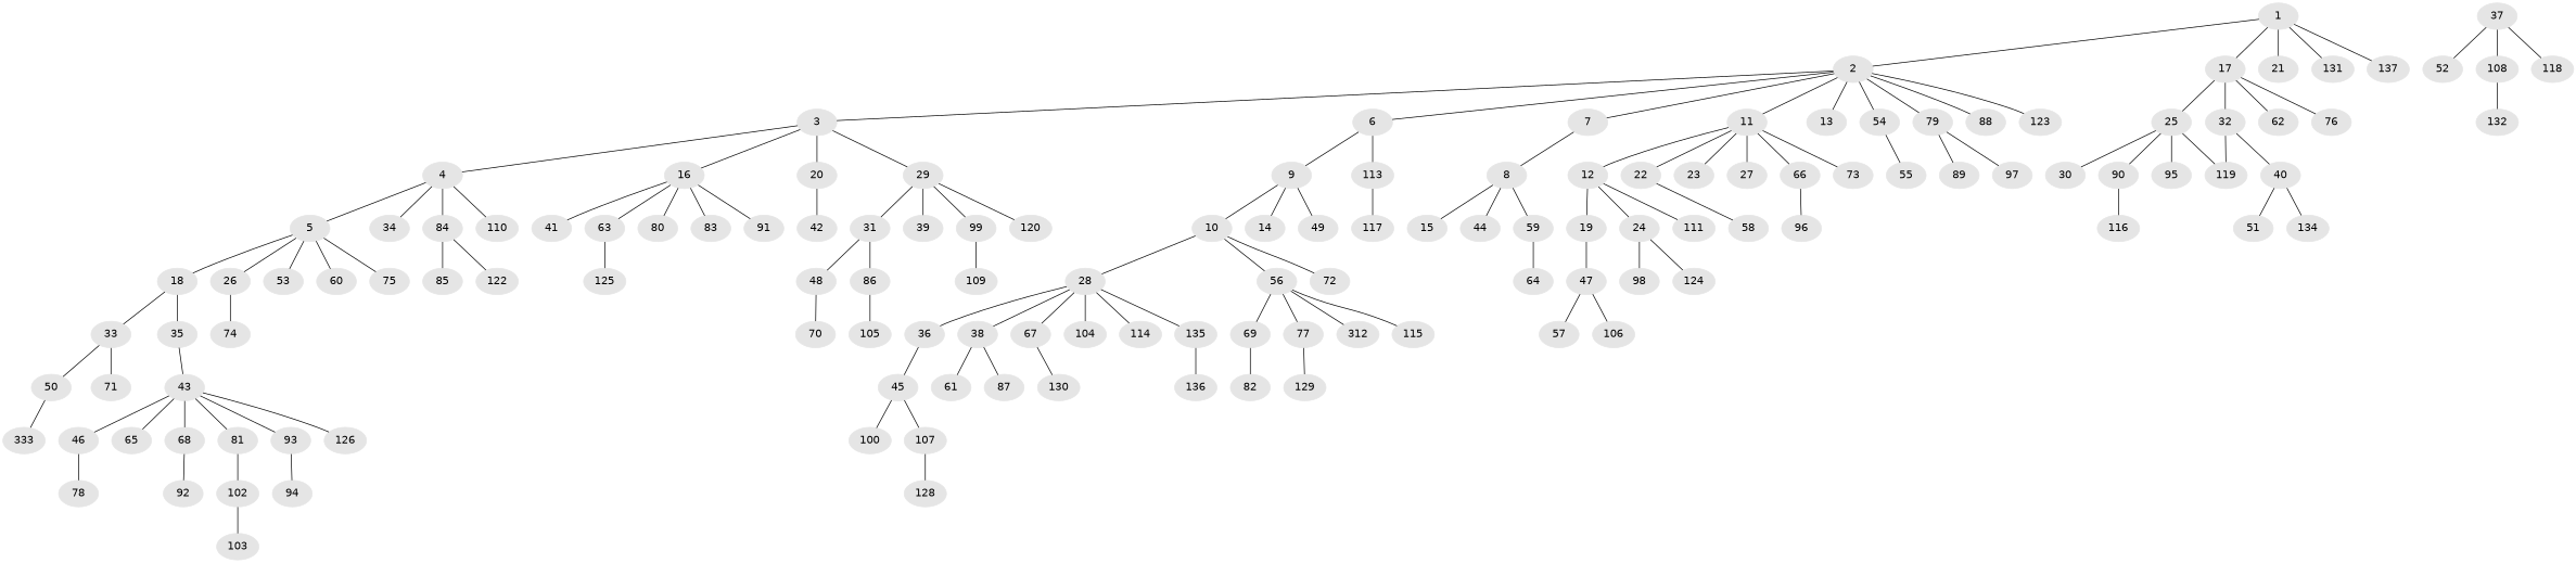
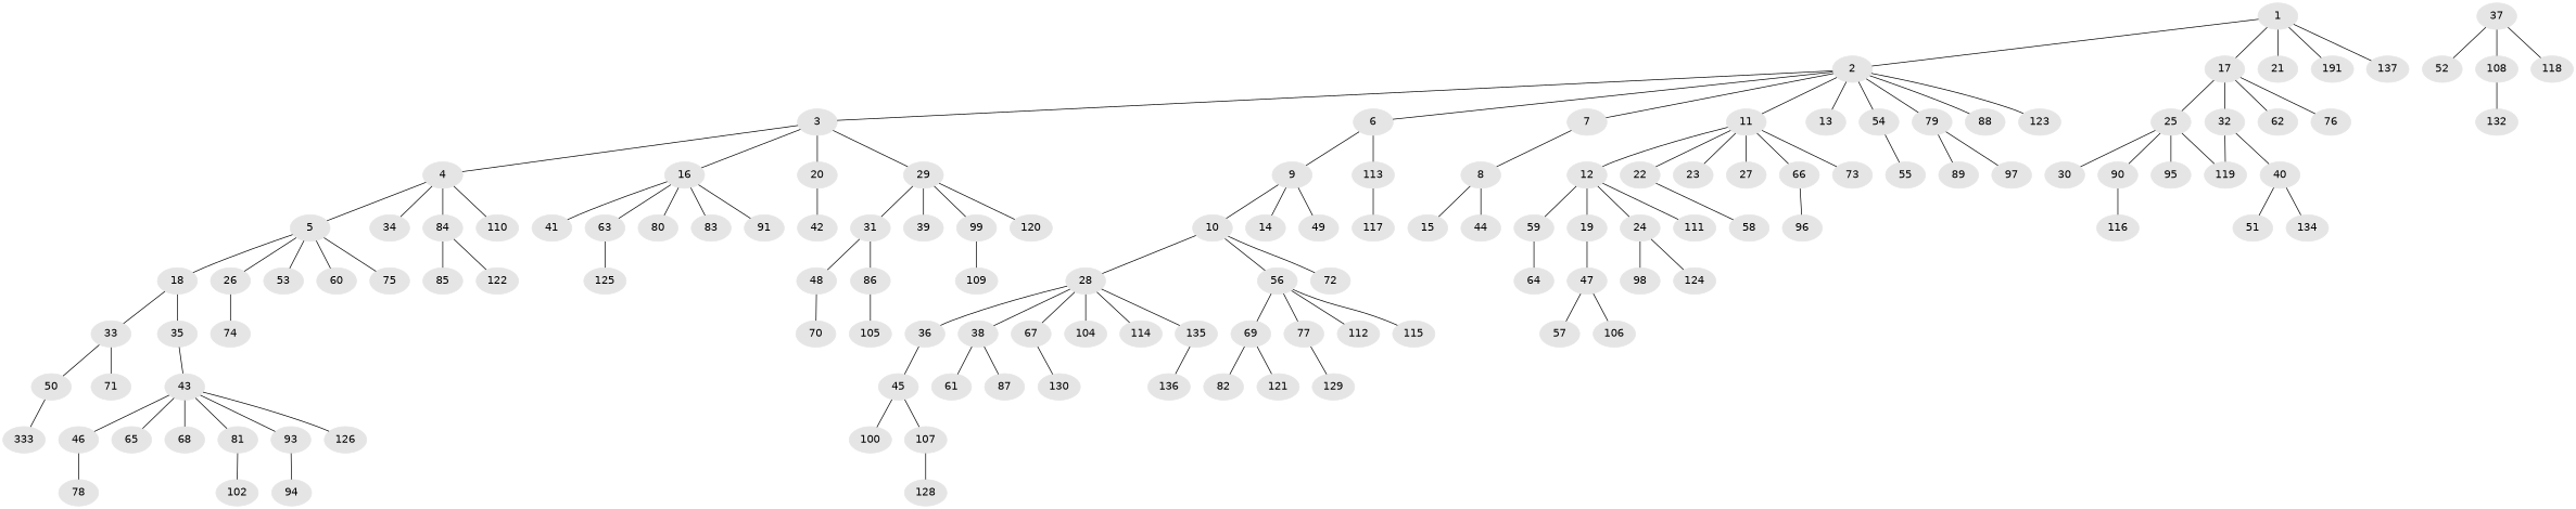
  graph {
    fontname="DejaVu Sans"
    node [color=gray90 fontname="DejaVu Sans" style=filled]
    edge [fontname="DejaVu Sans"]
    1
    2
    17
    21
-   131
+   131 [label=191]
    137
    3
    6
    7
    11
    13
    54
    79
    88
    123
    25
    32
    62
    76
    4
    16
    20
    29
    9
    113
    8
    12
    22
    23
    27
    66
    73
    55
    89
    97
    5
    34
    84
    110
    41
    63
    80
    83
    91
    42
    31
    39
    99
    120
    18
    26
    53
    60
    75
    85
    122
    33
    35
    74
    10
    14
    49
    117
    15
    44
    59
    64
    28
    56
    72
    36
    38
    67
    104
    114
    135
    69
    77
-   112 [label=312]
+   112
    115
    19
    24
    111
    58
    96
    47
    98
    124
    125
    30
    90
    95
    119
    40
    50
    71
    43
    57
    106
    116
    45
    61
    87
    130
    136
    48
    86
    109
    70
    105
    37
    52
    108
    118
    51
    134
    n117 [label=333]
    46
    65
    68
    81
    93
    126
    100
    107
    132
    78
-   92
    102
    94
    128
    82
+   121
    129
-   103
    1 -- 2
    1 -- 17
    1 -- 21
    1 -- 131
    1 -- 137
    2 -- 3
    2 -- 6
    2 -- 7
    2 -- 11
    2 -- 13
    2 -- 54
    2 -- 79
    2 -- 88
    2 -- 123
    17 -- 25
    17 -- 32
    17 -- 62
    17 -- 76
    3 -- 4
    3 -- 16
    3 -- 20
    3 -- 29
    6 -- 9
    6 -- 113
    7 -- 8
    11 -- 12
    11 -- 22
    11 -- 23
    11 -- 27
    11 -- 66
    11 -- 73
    54 -- 55
    79 -- 89
    79 -- 97
    25 -- 30
    25 -- 90
    25 -- 95
    25 -- 119
    32 -- 119
    32 -- 40
    4 -- 5
    4 -- 34
    4 -- 84
    4 -- 110
    16 -- 41
    16 -- 63
    16 -- 80
    16 -- 83
    16 -- 91
    20 -- 42
    29 -- 31
    29 -- 39
    29 -- 99
    29 -- 120
    9 -- 10
    9 -- 14
    9 -- 49
    113 -- 117
    8 -- 15
    8 -- 44
-   8 -- 59
+   12 -- 59
    12 -- 19
    12 -- 24
    12 -- 111
    22 -- 58
    66 -- 96
    5 -- 18
    5 -- 26
    5 -- 53
    5 -- 60
    5 -- 75
    84 -- 85
    84 -- 122
    63 -- 125
    31 -- 48
    31 -- 86
    99 -- 109
    18 -- 33
    18 -- 35
    26 -- 74
    33 -- 50
    33 -- 71
    35 -- 43
    10 -- 28
    10 -- 56
    10 -- 72
    59 -- 64
    28 -- 36
    28 -- 38
    28 -- 67
    28 -- 104
    28 -- 114
    28 -- 135
    56 -- 69
    56 -- 77
    56 -- 112
    56 -- 115
    36 -- 45
    38 -- 61
    38 -- 87
    67 -- 130
    135 -- 136
    69 -- 82
+   69 -- 121
    77 -- 129
    19 -- 47
    24 -- 98
    24 -- 124
    47 -- 57
    47 -- 106
    90 -- 116
    40 -- 51
    40 -- 134
    50 -- n117
    43 -- 46
    43 -- 65
    43 -- 68
    43 -- 81
    43 -- 93
    43 -- 126
    45 -- 100
    45 -- 107
    48 -- 70
    86 -- 105
    37 -- 52
    37 -- 108
    37 -- 118
    108 -- 132
    46 -- 78
-   68 -- 92
    81 -- 102
    93 -- 94
    107 -- 128
-   102 -- 103
  }
